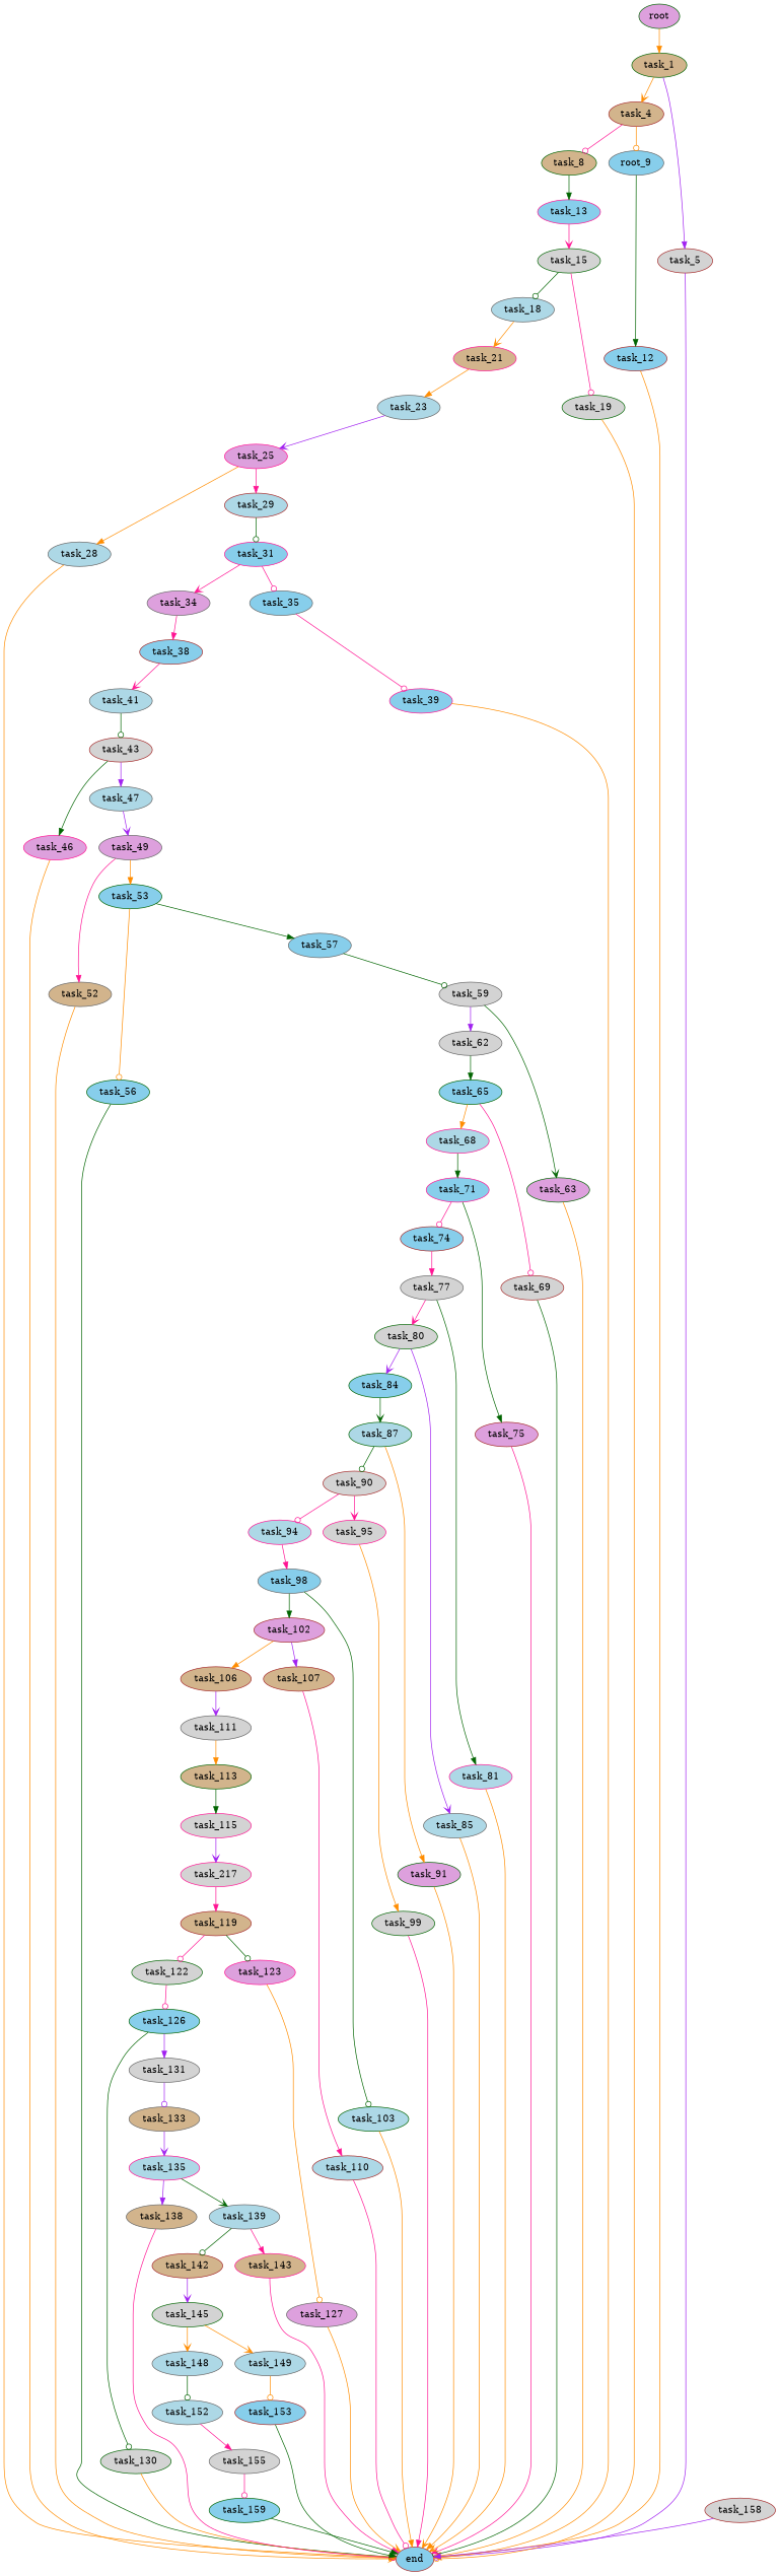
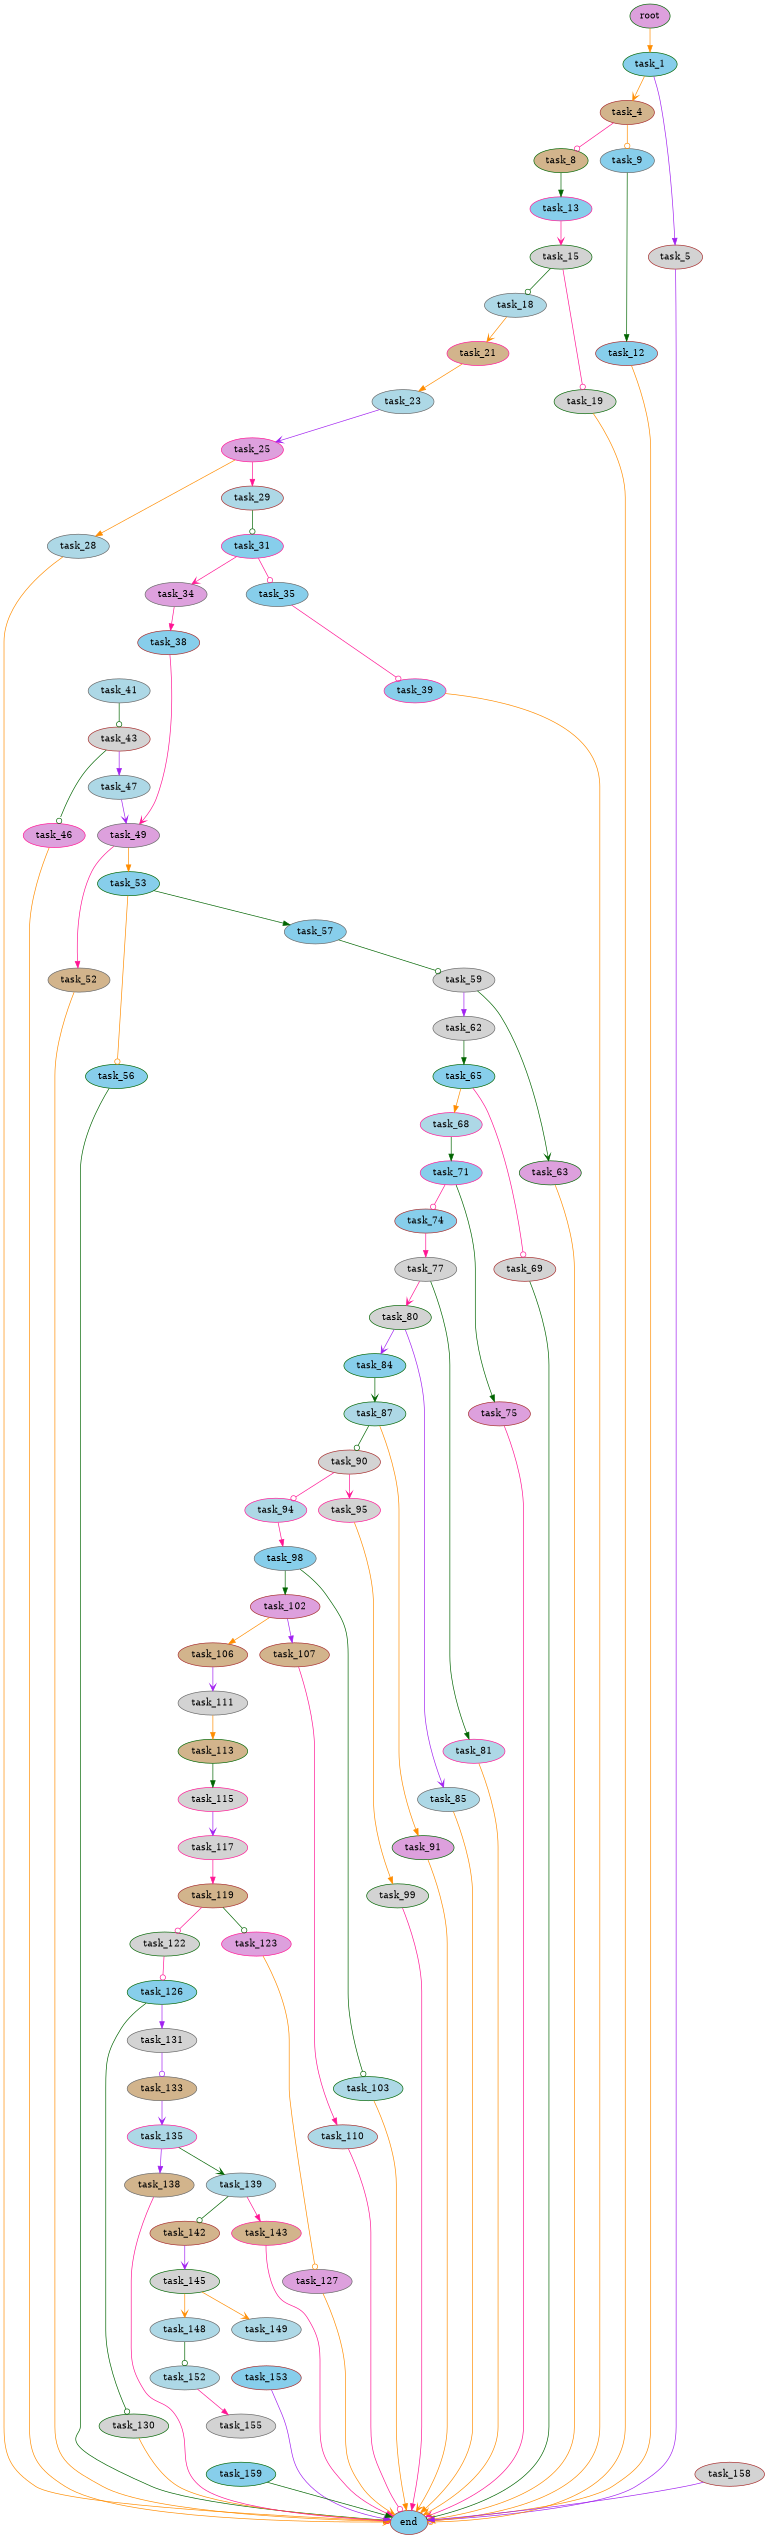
  digraph {
    node [color=gray40 fillcolor=lightgrey style=filled]
    edge [arrowhead=normal color=darkorange]
    root [color=darkgreen fillcolor=plum]
-   task_1 [color=darkgreen fillcolor=tan]
+   task_1 [color=darkgreen fillcolor=skyblue]
    task_4 [color=brown fillcolor=tan]
    task_5 [color=brown]
    task_8 [color=darkgreen fillcolor=tan]
-   task_9 [fillcolor=skyblue label=root_9]
+   task_9 [fillcolor=skyblue]
    end [color=brown fillcolor=skyblue]
    task_13 [color=deeppink fillcolor=skyblue]
    task_12 [color=brown fillcolor=skyblue]
    task_15 [color=darkgreen]
    task_18 [fillcolor=lightblue]
    task_19 [color=darkgreen]
    task_21 [color=deeppink fillcolor=tan]
    task_23 [fillcolor=lightblue]
    task_25 [color=deeppink fillcolor=plum]
    task_28 [fillcolor=lightblue]
    task_29 [color=brown fillcolor=lightblue]
    task_31 [color=deeppink fillcolor=skyblue]
    task_34 [fillcolor=plum]
    task_35 [fillcolor=skyblue]
    task_38 [color=brown fillcolor=skyblue]
    task_39 [color=deeppink fillcolor=skyblue]
    task_41 [fillcolor=lightblue]
    task_43 [color=brown]
    task_46 [color=deeppink fillcolor=plum]
    task_47 [fillcolor=lightblue]
    task_49 [fillcolor=plum]
    task_52 [fillcolor=tan]
    task_53 [color=darkgreen fillcolor=skyblue]
    task_56 [color=darkgreen fillcolor=skyblue]
    task_57 [fillcolor=skyblue]
    task_59
    task_62
    task_63 [color=darkgreen fillcolor=plum]
    task_65 [color=darkgreen fillcolor=skyblue]
    task_68 [color=deeppink fillcolor=lightblue]
    task_69 [color=brown]
    task_71 [color=deeppink fillcolor=skyblue]
    task_74 [color=brown fillcolor=skyblue]
    task_75 [color=brown fillcolor=plum]
    task_77
    task_80 [color=darkgreen]
    task_81 [color=deeppink fillcolor=lightblue]
    task_84 [color=darkgreen fillcolor=skyblue]
    task_85 [fillcolor=lightblue]
    task_87 [color=darkgreen fillcolor=lightblue]
    task_90 [color=brown]
    task_91 [color=darkgreen fillcolor=plum]
    task_94 [color=deeppink fillcolor=lightblue]
    task_95 [color=deeppink]
    task_98 [fillcolor=skyblue]
    task_99 [color=darkgreen]
    task_102 [color=brown fillcolor=plum]
    task_103 [color=darkgreen fillcolor=lightblue]
    task_106 [color=brown fillcolor=tan]
    task_107 [color=brown fillcolor=tan]
    task_111
    task_110 [color=brown fillcolor=lightblue]
    task_113 [color=darkgreen fillcolor=tan]
    task_115 [color=deeppink]
-   task_117 [color=deeppink label=task_217]
+   task_117 [color=deeppink]
    task_119 [color=brown fillcolor=tan]
    task_122 [color=darkgreen]
    task_123 [color=deeppink fillcolor=plum]
    task_126 [color=darkgreen fillcolor=skyblue]
    task_127 [fillcolor=plum]
    task_130 [color=darkgreen]
    task_131
    task_133 [fillcolor=tan]
    task_135 [color=deeppink fillcolor=lightblue]
    task_138 [fillcolor=tan]
    task_139 [fillcolor=lightblue]
    task_142 [color=brown fillcolor=tan]
    task_143 [color=deeppink fillcolor=tan]
    task_145 [color=darkgreen]
    task_148 [fillcolor=lightblue]
    task_149 [fillcolor=lightblue]
    task_152 [fillcolor=lightblue]
    task_153 [color=brown fillcolor=skyblue]
    task_155
    task_159 [color=darkgreen fillcolor=skyblue]
    task_158 [color=brown]
    root -> task_1
    task_1 -> task_4 [arrowhead=vee]
    task_1 -> task_5 [color=purple]
    task_4 -> task_8 [arrowhead=odot color=deeppink]
    task_4 -> task_9 [arrowhead=odot]
    task_5 -> end [arrowhead=odot color=purple]
    task_8 -> task_13 [color=darkgreen]
    task_9 -> task_12 [color=darkgreen]
    task_13 -> task_15 [arrowhead=vee color=deeppink]
    task_12 -> end [arrowhead=vee]
    task_15 -> task_18 [arrowhead=odot color=darkgreen]
    task_15 -> task_19 [arrowhead=odot color=deeppink]
    task_18 -> task_21 [arrowhead=vee]
    task_19 -> end [arrowhead=odot]
    task_21 -> task_23
    task_23 -> task_25 [arrowhead=vee color=purple]
    task_25 -> task_28
    task_25 -> task_29 [color=deeppink]
    task_28 -> end [arrowhead=odot]
    task_29 -> task_31 [arrowhead=odot color=darkgreen]
    task_31 -> task_34 [arrowhead=vee color=deeppink]
    task_31 -> task_35 [arrowhead=odot color=deeppink]
    task_34 -> task_38 [color=deeppink]
    task_35 -> task_39 [arrowhead=odot color=deeppink]
-   task_38 -> task_41 [arrowhead=vee color=deeppink]
+   task_38 -> task_49 [arrowhead=vee color=deeppink]
    task_39 -> end
    task_41 -> task_43 [arrowhead=odot color=darkgreen]
-   task_43 -> task_46 [color=darkgreen]
+   task_43 -> task_46 [arrowhead=odot color=darkgreen]
    task_43 -> task_47 [color=purple]
    task_46 -> end [arrowhead=vee]
    task_47 -> task_49 [arrowhead=vee color=purple]
    task_49 -> task_52 [color=deeppink]
    task_49 -> task_53
    task_52 -> end
    task_53 -> task_56 [arrowhead=odot]
    task_53 -> task_57 [color=darkgreen]
    task_56 -> end [color=darkgreen]
    task_57 -> task_59 [arrowhead=odot color=darkgreen]
    task_59 -> task_62 [color=purple]
    task_59 -> task_63 [arrowhead=vee color=darkgreen]
    task_62 -> task_65 [color=darkgreen]
    task_63 -> end [arrowhead=vee]
    task_65 -> task_68
    task_65 -> task_69 [arrowhead=odot color=deeppink]
    task_68 -> task_71 [color=darkgreen]
    task_69 -> end [arrowhead=odot color=darkgreen]
    task_71 -> task_74 [arrowhead=odot color=deeppink]
    task_71 -> task_75 [color=darkgreen]
    task_74 -> task_77 [color=deeppink]
    task_75 -> end [arrowhead=vee color=deeppink]
    task_77 -> task_80 [arrowhead=vee color=deeppink]
    task_77 -> task_81 [color=darkgreen]
    task_80 -> task_84 [arrowhead=vee color=purple]
    task_80 -> task_85 [arrowhead=vee color=purple]
    task_81 -> end [arrowhead=vee]
    task_84 -> task_87 [arrowhead=vee color=darkgreen]
    task_85 -> end
    task_87 -> task_90 [arrowhead=odot color=darkgreen]
    task_87 -> task_91
    task_90 -> task_94 [arrowhead=odot color=deeppink]
    task_90 -> task_95 [arrowhead=vee color=deeppink]
    task_91 -> end [arrowhead=vee]
    task_94 -> task_98 [color=deeppink]
    task_95 -> task_99
    task_98 -> task_102 [color=darkgreen]
    task_98 -> task_103 [arrowhead=odot color=darkgreen]
    task_99 -> end [color=deeppink]
    task_102 -> task_106
    task_102 -> task_107 [color=purple]
    task_103 -> end
    task_106 -> task_111 [arrowhead=vee color=purple]
    task_107 -> task_110 [color=deeppink]
    task_111 -> task_113
    task_110 -> end [arrowhead=odot color=deeppink]
    task_113 -> task_115 [color=darkgreen]
    task_115 -> task_117 [arrowhead=vee color=purple]
    task_117 -> task_119 [color=deeppink]
    task_119 -> task_122 [arrowhead=odot color=deeppink]
    task_119 -> task_123 [arrowhead=odot color=darkgreen]
    task_122 -> task_126 [arrowhead=odot color=deeppink]
    task_123 -> task_127 [arrowhead=odot]
    task_126 -> task_130 [arrowhead=odot color=darkgreen]
    task_126 -> task_131 [color=purple]
    task_127 -> end [arrowhead=vee]
    task_130 -> end
    task_131 -> task_133 [arrowhead=odot color=purple]
    task_133 -> task_135 [arrowhead=vee color=purple]
    task_135 -> task_138 [color=purple]
    task_135 -> task_139 [arrowhead=vee color=darkgreen]
    task_138 -> end [arrowhead=odot color=deeppink]
    task_139 -> task_142 [arrowhead=odot color=darkgreen]
    task_139 -> task_143 [color=deeppink]
    task_142 -> task_145 [arrowhead=vee color=purple]
    task_143 -> end [color=deeppink]
    task_145 -> task_148 [arrowhead=vee]
    task_145 -> task_149 [arrowhead=vee]
    task_148 -> task_152 [arrowhead=odot color=darkgreen]
-   task_149 -> task_153 [arrowhead=odot]
    task_152 -> task_155 [color=deeppink]
-   task_153 -> end [color=darkgreen]
-   task_155 -> task_159 [arrowhead=odot color=deeppink]
+   task_153 -> end [color=purple]
    task_159 -> end [color=darkgreen]
    task_158 -> end [color=purple]
  }
